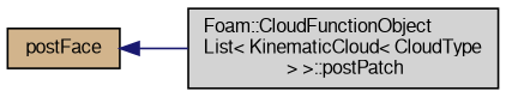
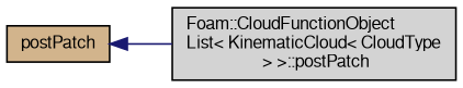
  digraph {
    rankdir=LR
    node [color=black fontname=FreeSans fontsize=10 shape=record style=filled]
-   n1 [fillcolor=tan fontcolor=black height=0.2 label=postFace width=0.4]
+   n1 [fillcolor=tan fontcolor=black height=0.2 label=postPatch width=0.4]
    n2 [height=0.2 label="Foam::CloudFunctionObject\lList\< KinematicCloud\< CloudType\l \> \>::postPatch" width=0.4 fillcolor=lightgrey]
    n1 -> n2 [color=midnightblue dir=back fontname=FreeSans fontsize=10 labelfontname=FreeSans labelfontsize=10 style=solid]
  }
